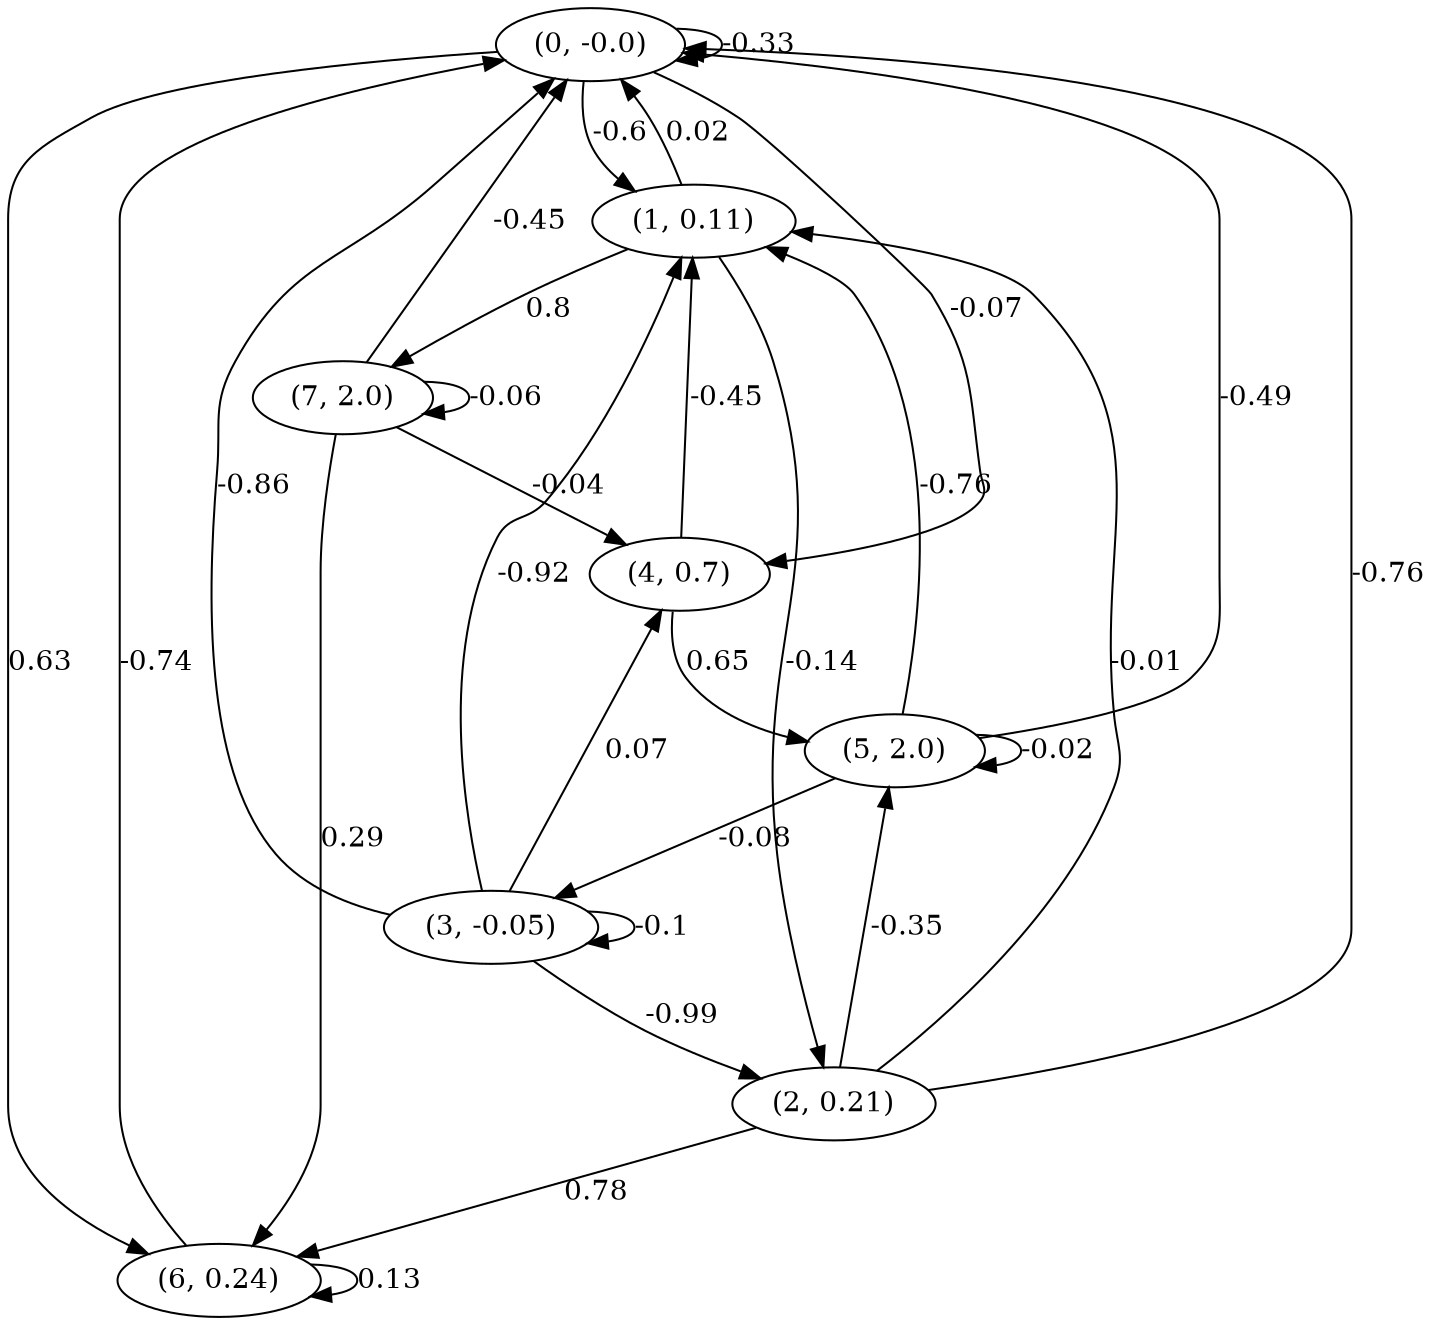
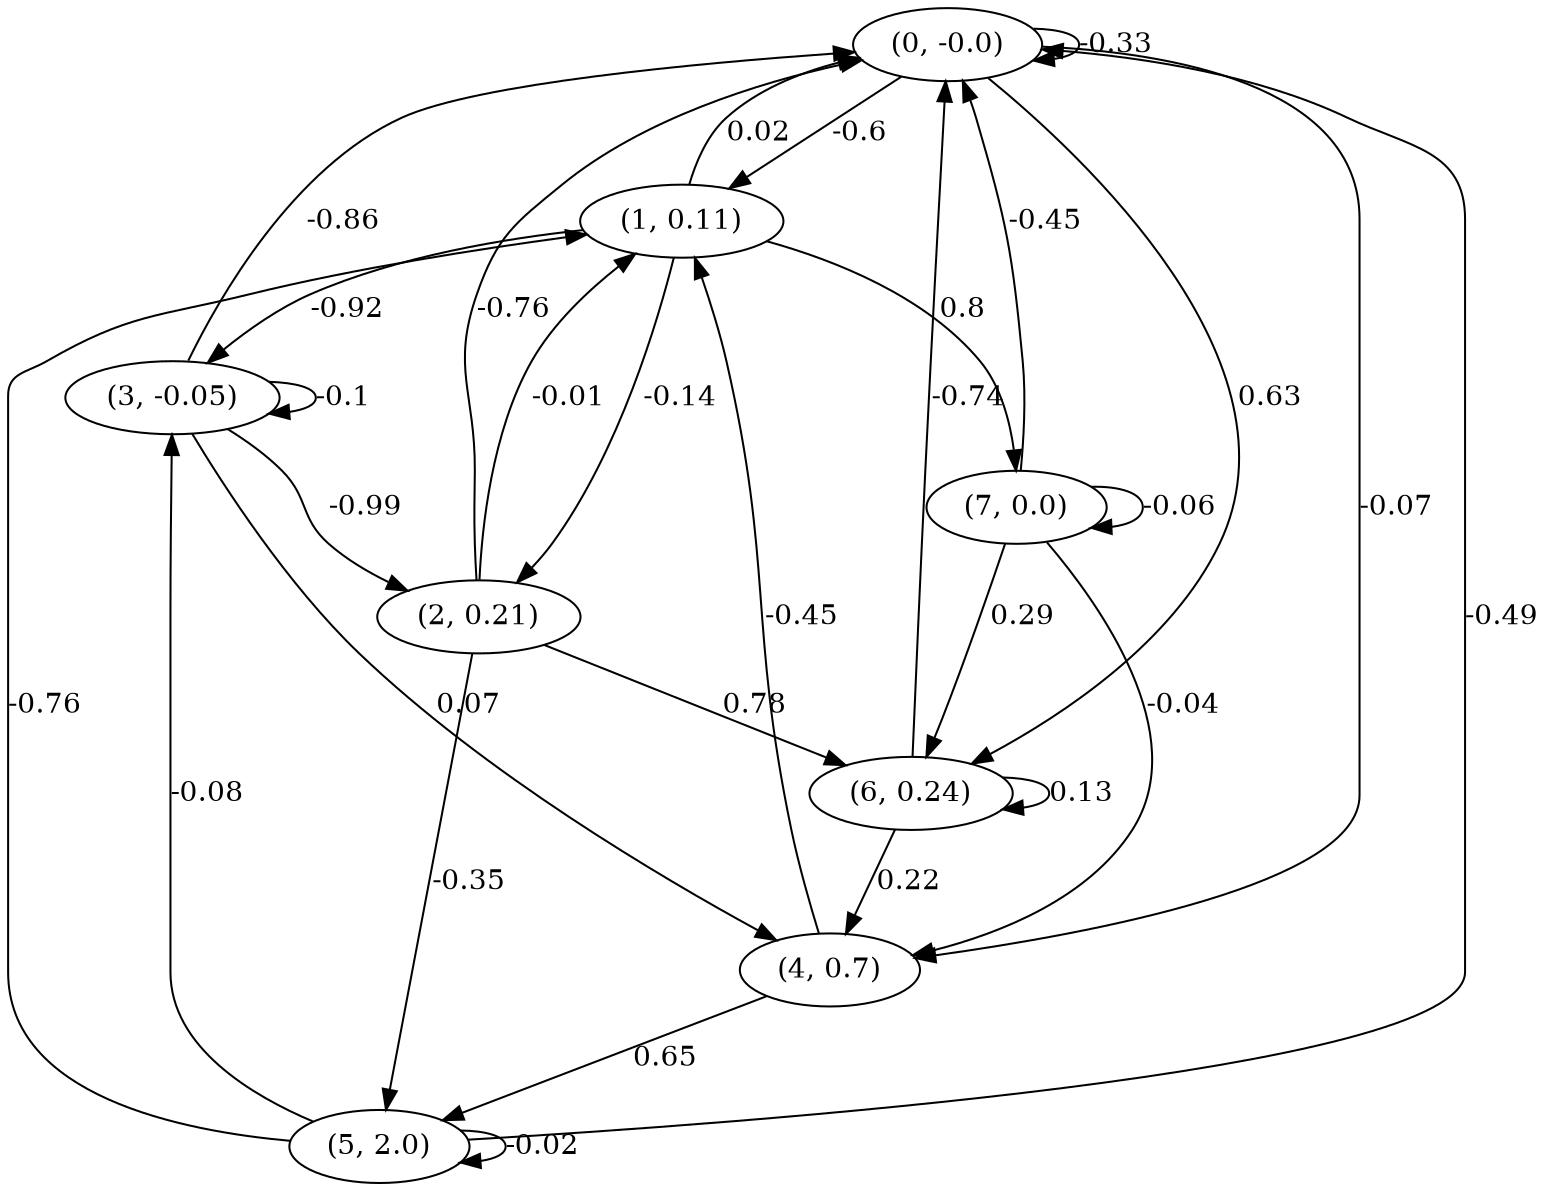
  digraph {
    n1 [label="(0, -0.0)"]
    n2 [label="(1, 0.11)"]
    n3 [label="(4, 0.7)"]
    n4 [label="(6, 0.24)"]
    n5 [label="(2, 0.21)"]
-   n6 [label="(7, 2.0)"]
+   n6 [label="(7, 0.0)"]
    n7 [label="(5, 2.0)"]
    n8 [label="(3, -0.05)"]
    n1 -> n1 [label=-0.33]
    n1 -> n2 [label=-0.6]
    n1 -> n3 [label=-0.07]
    n1 -> n4 [label=0.63]
    n2 -> n1 [label=0.02]
    n2 -> n5 [label=-0.14]
    n2 -> n6 [label=0.8]
    n3 -> n2 [label=-0.45]
    n3 -> n7 [label=0.65]
    n4 -> n1 [label=-0.74]
+   n4 -> n3 [label=0.22]
    n4 -> n4 [label=0.13]
    n5 -> n1 [label=-0.76]
    n5 -> n2 [label=-0.01]
    n5 -> n4 [label=0.78]
    n5 -> n7 [label=-0.35]
    n6 -> n1 [label=-0.45]
    n6 -> n3 [label=-0.04]
    n6 -> n4 [label=0.29]
    n6 -> n6 [label=-0.06]
    n7 -> n1 [label=-0.49]
    n7 -> n2 [label=-0.76]
    n7 -> n7 [label=-0.02]
    n7 -> n8 [label=-0.08]
    n8 -> n1 [label=-0.86]
-   n8 -> n2 [label=-0.92]
+   n2 -> n8 [label=-0.92]
    n8 -> n3 [label=0.07]
    n8 -> n5 [label=-0.99]
    n8 -> n8 [label=-0.1]
  }
